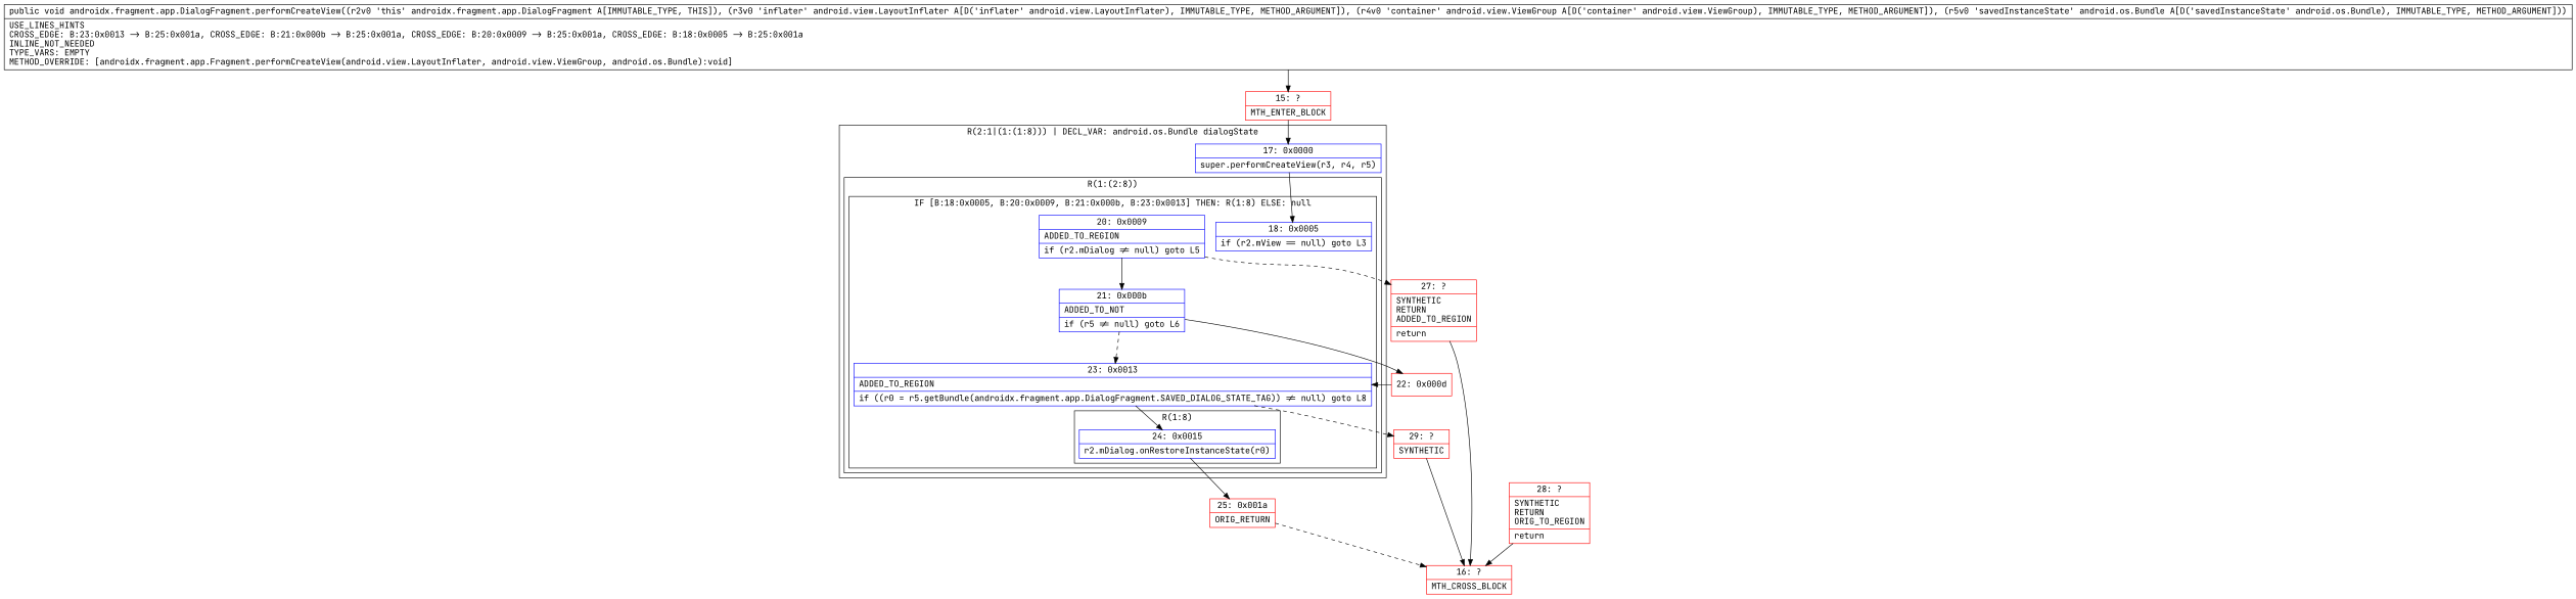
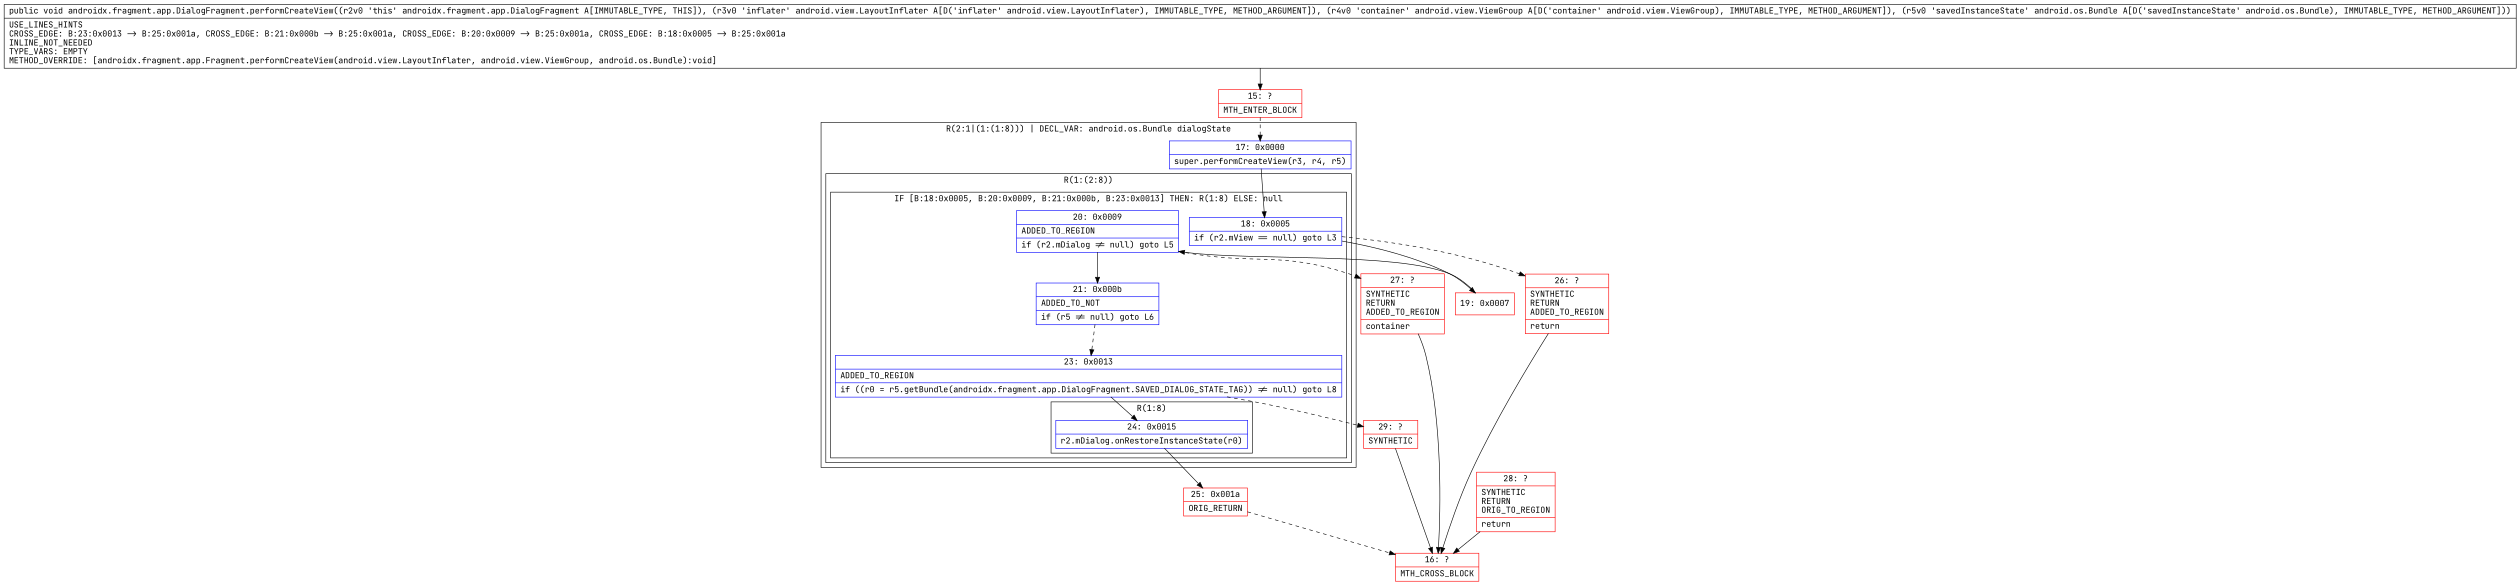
  digraph {
    fontname="JetBrains Mono"
    node [color=red fontname="JetBrains Mono" shape=record]
    edge [fontname="JetBrains Mono"]
    n1 [color=blue label="{24\:\ 0x0015|r2.mDialog.onRestoreInstanceState(r0)\l}"]
    n2 [color=blue label="{18\:\ 0x0005|if (r2.mView == null) goto L3\l}"]
    n3 [color=blue label="{20\:\ 0x0009|ADDED_TO_REGION\l|if (r2.mDialog != null) goto L5\l}"]
    n4 [color=blue label="{21\:\ 0x000b|ADDED_TO_NOT\l|if (r5 != null) goto L6\l}"]
    n5 [color=blue label="{23\:\ 0x0013|ADDED_TO_REGION\l|if ((r0 = r5.getBundle(androidx.fragment.app.DialogFragment.SAVED_DIALOG_STATE_TAG)) != null) goto L8\l}"]
    n6 [color=blue label="{17\:\ 0x0000|super.performCreateView(r3, r4, r5)\l}"]
    n7 [label="{25\:\ 0x001a|ORIG_RETURN\l}"]
-   n10 [label="{27\:\ ?|SYNTHETIC\lRETURN\lADDED_TO_REGION\l|return\l}"]
-   n11 [label="{22\:\ 0x000d}"]
+   n8 [label="{19\:\ 0x0007}"]
+   n9 [label="{26\:\ ?|SYNTHETIC\lRETURN\lADDED_TO_REGION\l|return\l}"]
+   n10 [label="{27\:\ ?|SYNTHETIC\lRETURN\lADDED_TO_REGION\l|container\l}"]
    n12 [label="{29\:\ ?|SYNTHETIC\l}"]
    n13 [label="{16\:\ ?|MTH_CROSS_BLOCK\l}"]
    n14 [label="{28\:\ ?|SYNTHETIC\lRETURN\lORIG_TO_REGION\l|return\l}"]
    n15 [label="{15\:\ ?|MTH_ENTER_BLOCK\l}"]
    n16 [label="{public void androidx.fragment.app.DialogFragment.performCreateView((r2v0 'this' androidx.fragment.app.DialogFragment A[IMMUTABLE_TYPE, THIS]), (r3v0 'inflater' android.view.LayoutInflater A[D('inflater' android.view.LayoutInflater), IMMUTABLE_TYPE, METHOD_ARGUMENT]), (r4v0 'container' android.view.ViewGroup A[D('container' android.view.ViewGroup), IMMUTABLE_TYPE, METHOD_ARGUMENT]), (r5v0 'savedInstanceState' android.os.Bundle A[D('savedInstanceState' android.os.Bundle), IMMUTABLE_TYPE, METHOD_ARGUMENT]))  | USE_LINES_HINTS\lCROSS_EDGE: B:23:0x0013 \-\> B:25:0x001a, CROSS_EDGE: B:21:0x000b \-\> B:25:0x001a, CROSS_EDGE: B:20:0x0009 \-\> B:25:0x001a, CROSS_EDGE: B:18:0x0005 \-\> B:25:0x001a\lINLINE_NOT_NEEDED\lTYPE_VARS: EMPTY\lMETHOD_OVERRIDE: [androidx.fragment.app.Fragment.performCreateView(android.view.LayoutInflater, android.view.ViewGroup, android.os.Bundle):void]\l}" color=""]
    subgraph cluster_1 {
      label="R(2:1|(1:(1:8))) | DECL_VAR: android.os.Bundle dialogState\l"
      n6
      subgraph cluster_2 {
        label="R(1:(2:8))"
        subgraph cluster_3 {
          label="IF [B:18:0x0005, B:20:0x0009, B:21:0x000b, B:23:0x0013] THEN: R(1:8) ELSE: null"
          n2
          n3
          n4
          n5
          subgraph cluster_4 {
            label="R(1:8)"
            n1
          }
        }
      }
    }
    n1 -> n7
+   n2 -> n8
+   n2 -> n9 [style=dashed]
    n3 -> n4
    n3 -> n10 [style=dashed]
    n4 -> n5 [style=dashed]
-   n4 -> n11
    n5 -> n1
    n5 -> n12 [style=dashed]
    n6 -> n2
    n7 -> n13 [style=dashed]
+   n8 -> n3
+   n9 -> n13
    n10 -> n13
-   n11 -> n5
    n12 -> n13
    n14 -> n13
-   n15 -> n6
+   n15 -> n6 [style=dashed]
    n16 -> n15
  }
